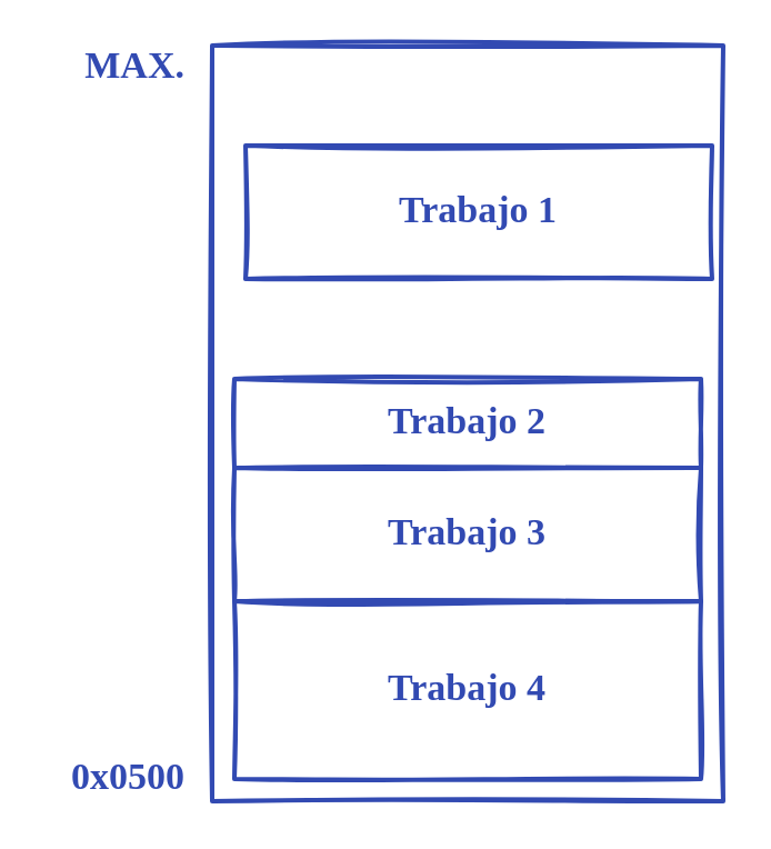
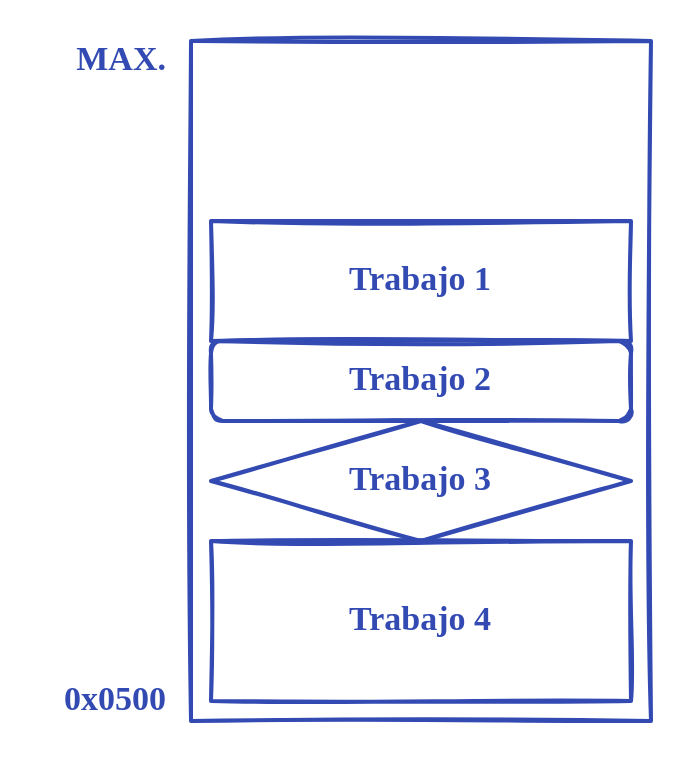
  <mxCell id="0" />
  <mxCell id="1" parent="0" />
  <mxCell id="2" value="" style="rounded=0;whiteSpace=wrap;html=1;shadow=0;sketch=1;strokeWidth=2;fillColor=none;fontFamily=Ink Free;fontSize=17;spacing=20;strokeColor=#324AB2;fontColor=#324AB2;" parent="1" vertex="1"><mxGeometry x="95" y="20" width="230" height="340" as="geometry" /></mxCell>
- <mxCell id="3" value="&lt;b&gt;Trabajo 1&lt;/b&gt;" style="rounded=0;whiteSpace=wrap;html=1;shadow=0;sketch=1;strokeWidth=2;fillColor=none;fontFamily=Ink Free;fontSize=17;spacing=20;strokeColor=#324AB2;fontColor=#324AB2;" parent="1" vertex="1"><mxGeometry x="110" y="65" width="210" height="60" as="geometry" /></mxCell>
- <mxCell id="4" value="&lt;b&gt;Trabajo 2&lt;br&gt;&lt;/b&gt;" style="rounded=0;whiteSpace=wrap;html=1;shadow=0;sketch=1;strokeWidth=2;fillColor=none;fontFamily=Ink Free;fontSize=17;spacing=20;strokeColor=#324AB2;fontColor=#324AB2;" parent="1" vertex="1"><mxGeometry x="105" y="170" width="210" height="40" as="geometry" /></mxCell>
- <mxCell id="5" value="&lt;b&gt;Trabajo 3&lt;br&gt;&lt;/b&gt;" style="rounded=0;whiteSpace=wrap;html=1;shadow=0;sketch=1;strokeWidth=2;fillColor=none;fontFamily=Ink Free;fontSize=17;spacing=20;strokeColor=#324AB2;fontColor=#324AB2;" parent="1" vertex="1"><mxGeometry x="105" y="210" width="210" height="60" as="geometry" /></mxCell>
+ <mxCell id="3" value="&lt;b&gt;Trabajo 1&lt;/b&gt;" style="rounded=0;whiteSpace=wrap;html=1;shadow=0;sketch=1;strokeWidth=2;fillColor=none;fontFamily=Ink Free;fontSize=17;spacing=20;strokeColor=#324AB2;fontColor=#324AB2;" parent="1" vertex="1"><mxGeometry x="105" y="110" width="210" height="60" as="geometry" /></mxCell>
+ <mxCell id="4" value="&lt;b&gt;Trabajo 2&lt;br&gt;&lt;/b&gt;" style="whiteSpace=wrap;html=1;shadow=0;sketch=1;strokeWidth=2;fillColor=none;fontFamily=Ink Free;fontSize=17;spacing=20;strokeColor=#324AB2;fontColor=#324AB2;rounded=1;" parent="1" vertex="1"><mxGeometry x="105" y="170" width="210" height="40" as="geometry" /></mxCell>
+ <mxCell id="5" value="&lt;b&gt;Trabajo 3&lt;br&gt;&lt;/b&gt;" style="rhombus;whiteSpace=wrap;html=1;shadow=0;sketch=1;strokeWidth=2;fillColor=none;fontFamily=Ink Free;fontSize=17;spacing=20;strokeColor=#324AB2;fontColor=#324AB2;" parent="1" vertex="1"><mxGeometry x="105" y="210" width="210" height="60" as="geometry" /></mxCell>
  <mxCell id="6" value="&lt;b&gt;Trabajo 4&lt;br&gt;&lt;/b&gt;" style="rounded=0;whiteSpace=wrap;html=1;shadow=0;sketch=1;strokeWidth=2;fillColor=none;fontFamily=Ink Free;fontSize=17;spacing=20;strokeColor=#324AB2;fontColor=#324AB2;" parent="1" vertex="1"><mxGeometry x="105" y="270" width="210" height="80" as="geometry" /></mxCell>
  <mxCell id="7" value="0x0500" style="text;html=1;strokeColor=none;fillColor=none;align=right;verticalAlign=middle;whiteSpace=wrap;rounded=0;shadow=0;sketch=1;fontFamily=Ink Free;fontSize=17;fontStyle=1;spacingRight=10;fontColor=#324AB2;" parent="1" vertex="1"><mxGeometry x="20" y="340" width="75" height="20" as="geometry" /></mxCell>
  <mxCell id="8" value="MAX." style="text;html=1;strokeColor=none;fillColor=none;align=right;verticalAlign=middle;whiteSpace=wrap;rounded=0;shadow=0;sketch=1;fontFamily=Ink Free;fontSize=17;fontStyle=1;spacingRight=10;fontColor=#324AB2;" parent="1" vertex="1"><mxGeometry x="20" y="20" width="75" height="20" as="geometry" /></mxCell>
